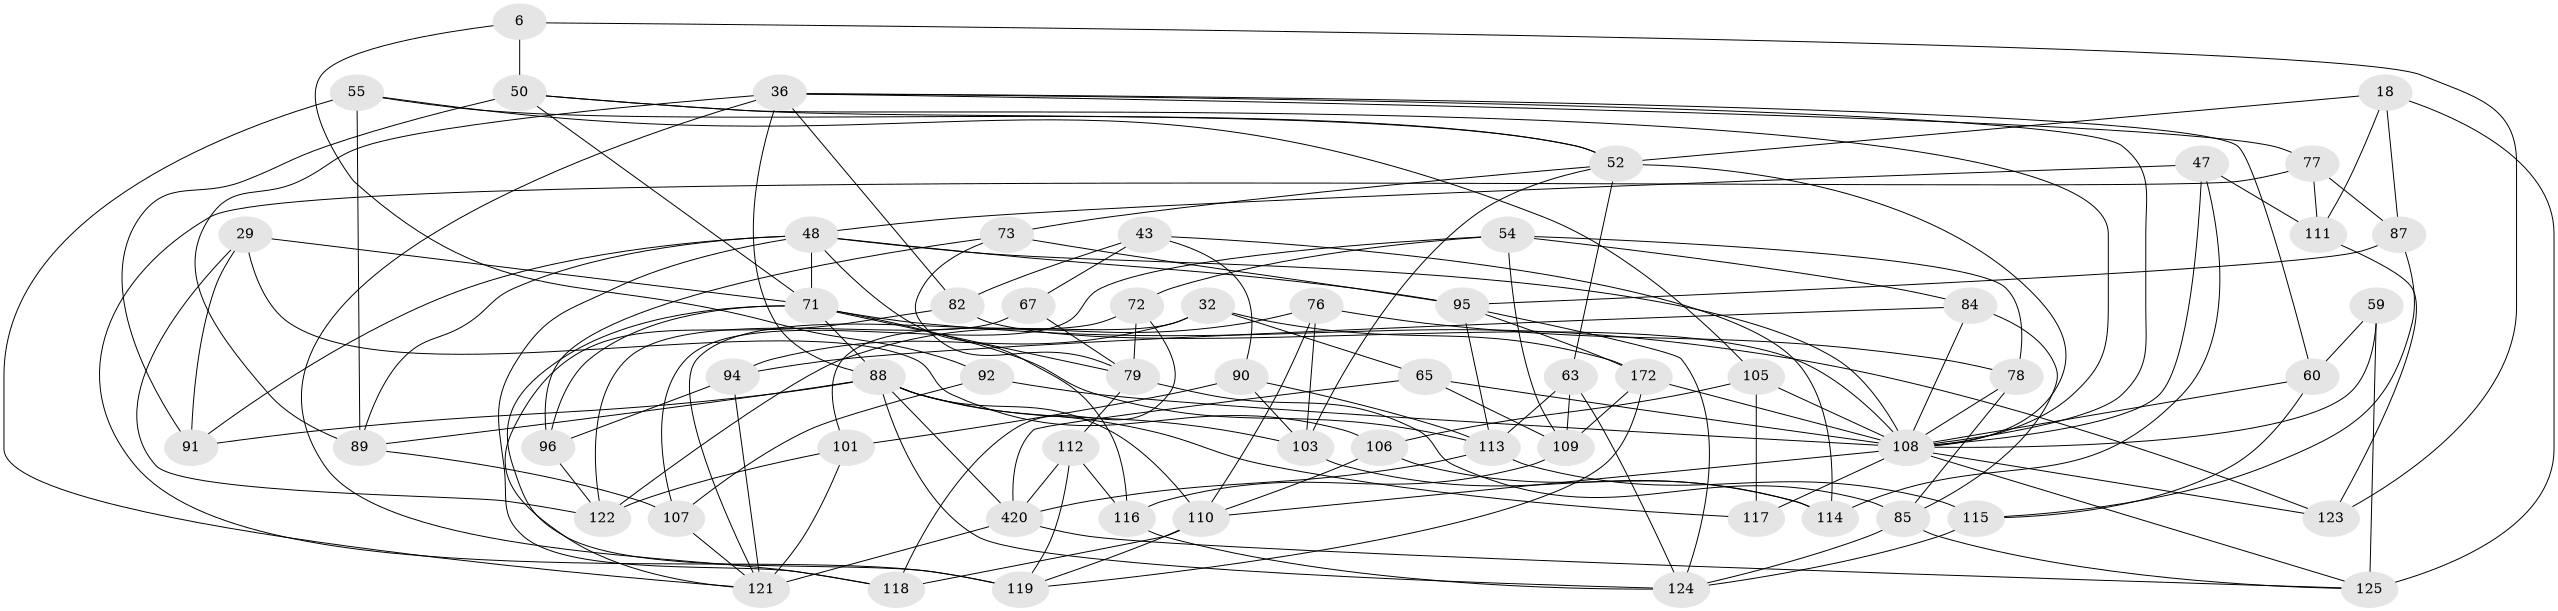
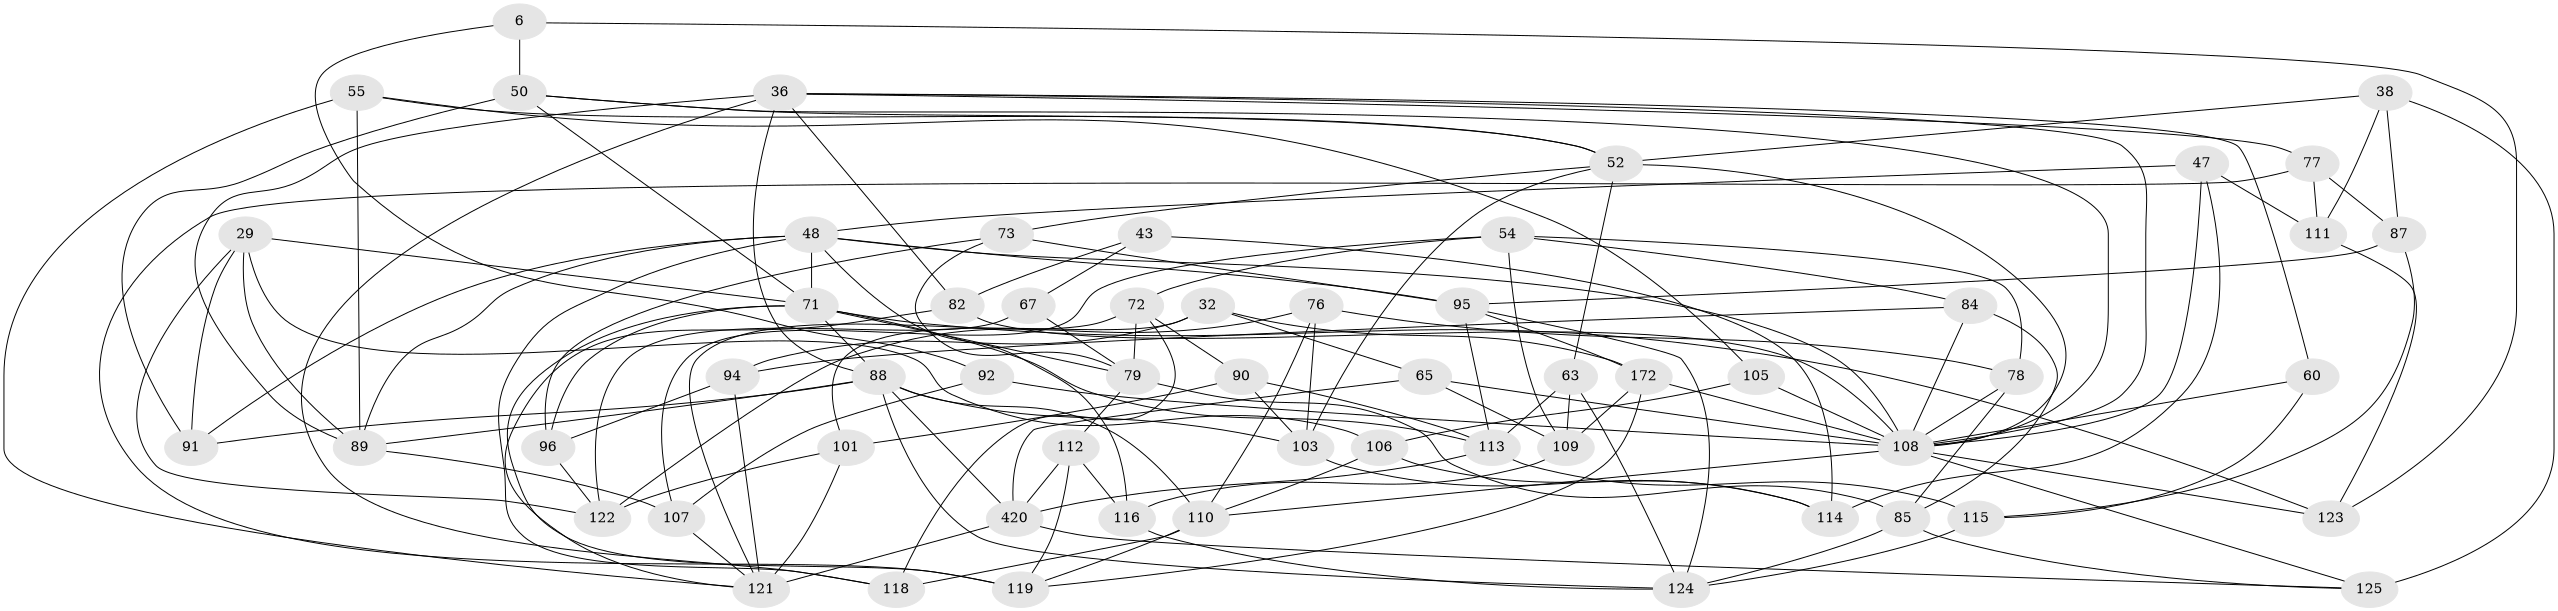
  graph {
    node [color=gray90 style=filled]
    50 [super="+3"]
    71 [super="+64"]
    91
    108 [super="+24+25+37+98"]
    n5 [label=52 super="+18+39"]
    6
    92
    123
    107
    29 [super="+27"]
    89 [super="+68+51"]
    106
    122 [super="+31"]
    88 [super="+19+81+20+65"]
    79 [super="+61+74+49"]
    96
    113 [super="+22+100"]
    119 [super="+86"]
    114
    110 [super="+97"]
    32 [super="+26"]
    n22 [label=65]
    94
    101
    n25 [label=172 super="+83"]
    109 [super="+33"]
    n27 [label=420 super="+15+28"]
    121 [super="+14+70"]
    115 [super="+40"]
    124 [super="+75"]
    36 [super="+34"]
    60
    77
    82
    118
    87
    111
    103 [super="+41"]
-   117 [super="+52"]
    125 [super="+56"]
    73 [super="+66"]
    n42 [label=63]
-   38 [label=18]
+   38
    95 [super="+35"]
    43
    67
    90
    48 [super="+5+46+17"]
    116
    47
    54 [super="+21"]
    72
    78
    84
    85 [super="+57"]
    55
    105
-   59
    112
    76
    50 -- 71
    50 -- 91
    50 -- 108
    50 -- n5
    71 -- 123
    71 -- 88 [weight=2]
    71 -- 79 [weight=2]
    71 -- 96
    71 -- 113 [weight=2]
    71 -- 119 [weight=2]
    108 -- 123
    108 -- 110 [weight=2]
-   108 -- 117 [weight=2]
    108 -- 125
    n5 -- 108
    n5 -- 103 [weight=2]
    n5 -- 73
    n5 -- n42
    6 -- 50 [weight=2]
    6 -- 92
    6 -- 123
    92 -- 108 [weight=2]
    92 -- 107
    107 -- 121
    29 -- 71
    29 -- 91
+   29 -- 89 [weight=2]
    29 -- 106
    29 -- 122
    89 -- 107
    106 -- 114
    106 -- 110
    88 -- 91
    88 -- 89
    88 -- 110 [weight=3]
    88 -- n27 [weight=2]
    88 -- 124 [weight=2]
    88 -- 103 [weight=2]
-   88 -- 117 [weight=3]
    79 -- 85
    79 -- 112
    96 -- 122
    113 -- n27
    113 -- 115 [weight=2]
    110 -- 119
    110 -- 118
    32 -- n22
    32 -- 94
    32 -- 101
    32 -- n25 [weight=2]
    n22 -- 108
    n22 -- 109
    n22 -- n27
    94 -- 96
    94 -- 121
    101 -- 122
    101 -- 121
    n25 -- 108
    n25 -- 119
    n25 -- 109
    109 -- 116
    n27 -- 121 [weight=2]
    n27 -- 125
    115 -- 124
    36 -- 108
    36 -- 89
    36 -- 88 [weight=2]
    36 -- 60
    36 -- 77
    36 -- 82
    36 -- 118
    60 -- 108
    60 -- 115
    77 -- 119
    77 -- 87
    77 -- 111
    82 -- 108
    82 -- 121
    87 -- 115
    87 -- 95
    111 -- 123
    103 -- 114
    73 -- 79
    73 -- 96
    73 -- 95
    n42 -- 113
    n42 -- 109
    n42 -- 124
    38 -- n5
    38 -- 87
    38 -- 111
    38 -- 125
    95 -- 113
    95 -- n25
    95 -- 124
    43 -- 114
    43 -- 82
    43 -- 67
-   43 -- 90
+   72 -- 90
    67 -- 122 [weight=2]
    67 -- 79
    90 -- 113
    90 -- 101
    90 -- 103
    48 -- 71 [weight=2]
    48 -- 91
    48 -- 108
    48 -- 89 [weight=2]
    48 -- 118
    48 -- 95
    48 -- 116
    116 -- 124
    47 -- 108
    47 -- 114
    47 -- 111
    47 -- 48
    54 -- 107
    54 -- 109 [weight=2]
    54 -- 72
    54 -- 78
    54 -- 84
    72 -- 79
    72 -- 121
    72 -- 118
    78 -- 108
    78 -- 85
    84 -- 108
    84 -- 94
    84 -- 85
    85 -- 124 [weight=2]
    85 -- 125
    55 -- n5
    55 -- 89
    55 -- 121
    55 -- 105
    105 -- 108
    105 -- 106
-   105 -- 117
-   59 -- 108
-   59 -- 60
-   59 -- 125 [weight=2]
    112 -- 119
    112 -- n27
    112 -- 116
    76 -- 122
    76 -- 110
    76 -- 103
    76 -- 78
  }
